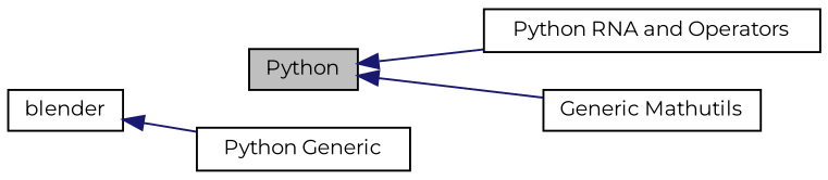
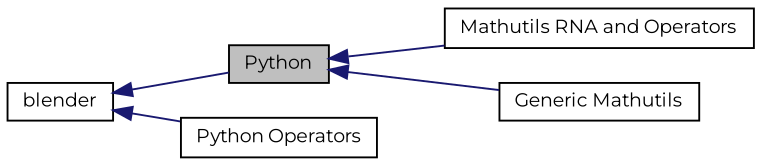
  digraph {
    fontname=Montserrat
    rankdir=LR
    node [color=black fillcolor=white fontname=Montserrat fontsize=10 shape=record style=filled]
    edge [color=midnightblue dir=back fontname=Montserrat fontsize=10 labelfontname=Helvetica labelfontsize=10 shape=plaintext style=solid]
-   n1 [height=0.2 label="Python RNA and Operators" width=0.4]
+   n1 [height=0.2 label="Mathutils RNA and Operators" width=0.4]
    n2 [fillcolor=grey75 fontcolor=black height=0.2 label=Python width=0.4]
    n3 [height=0.2 label="Generic Mathutils" width=0.4]
-   n4 [height=0.2 label="Python Generic" width=0.4]
+   n4 [height=0.2 label="Python Operators" width=0.4]
    n5 [height=0.2 label=blender width=0.4]
    n2 -> n1
    n2 -> n3
+   n5 -> n2
    n5 -> n4
  }
